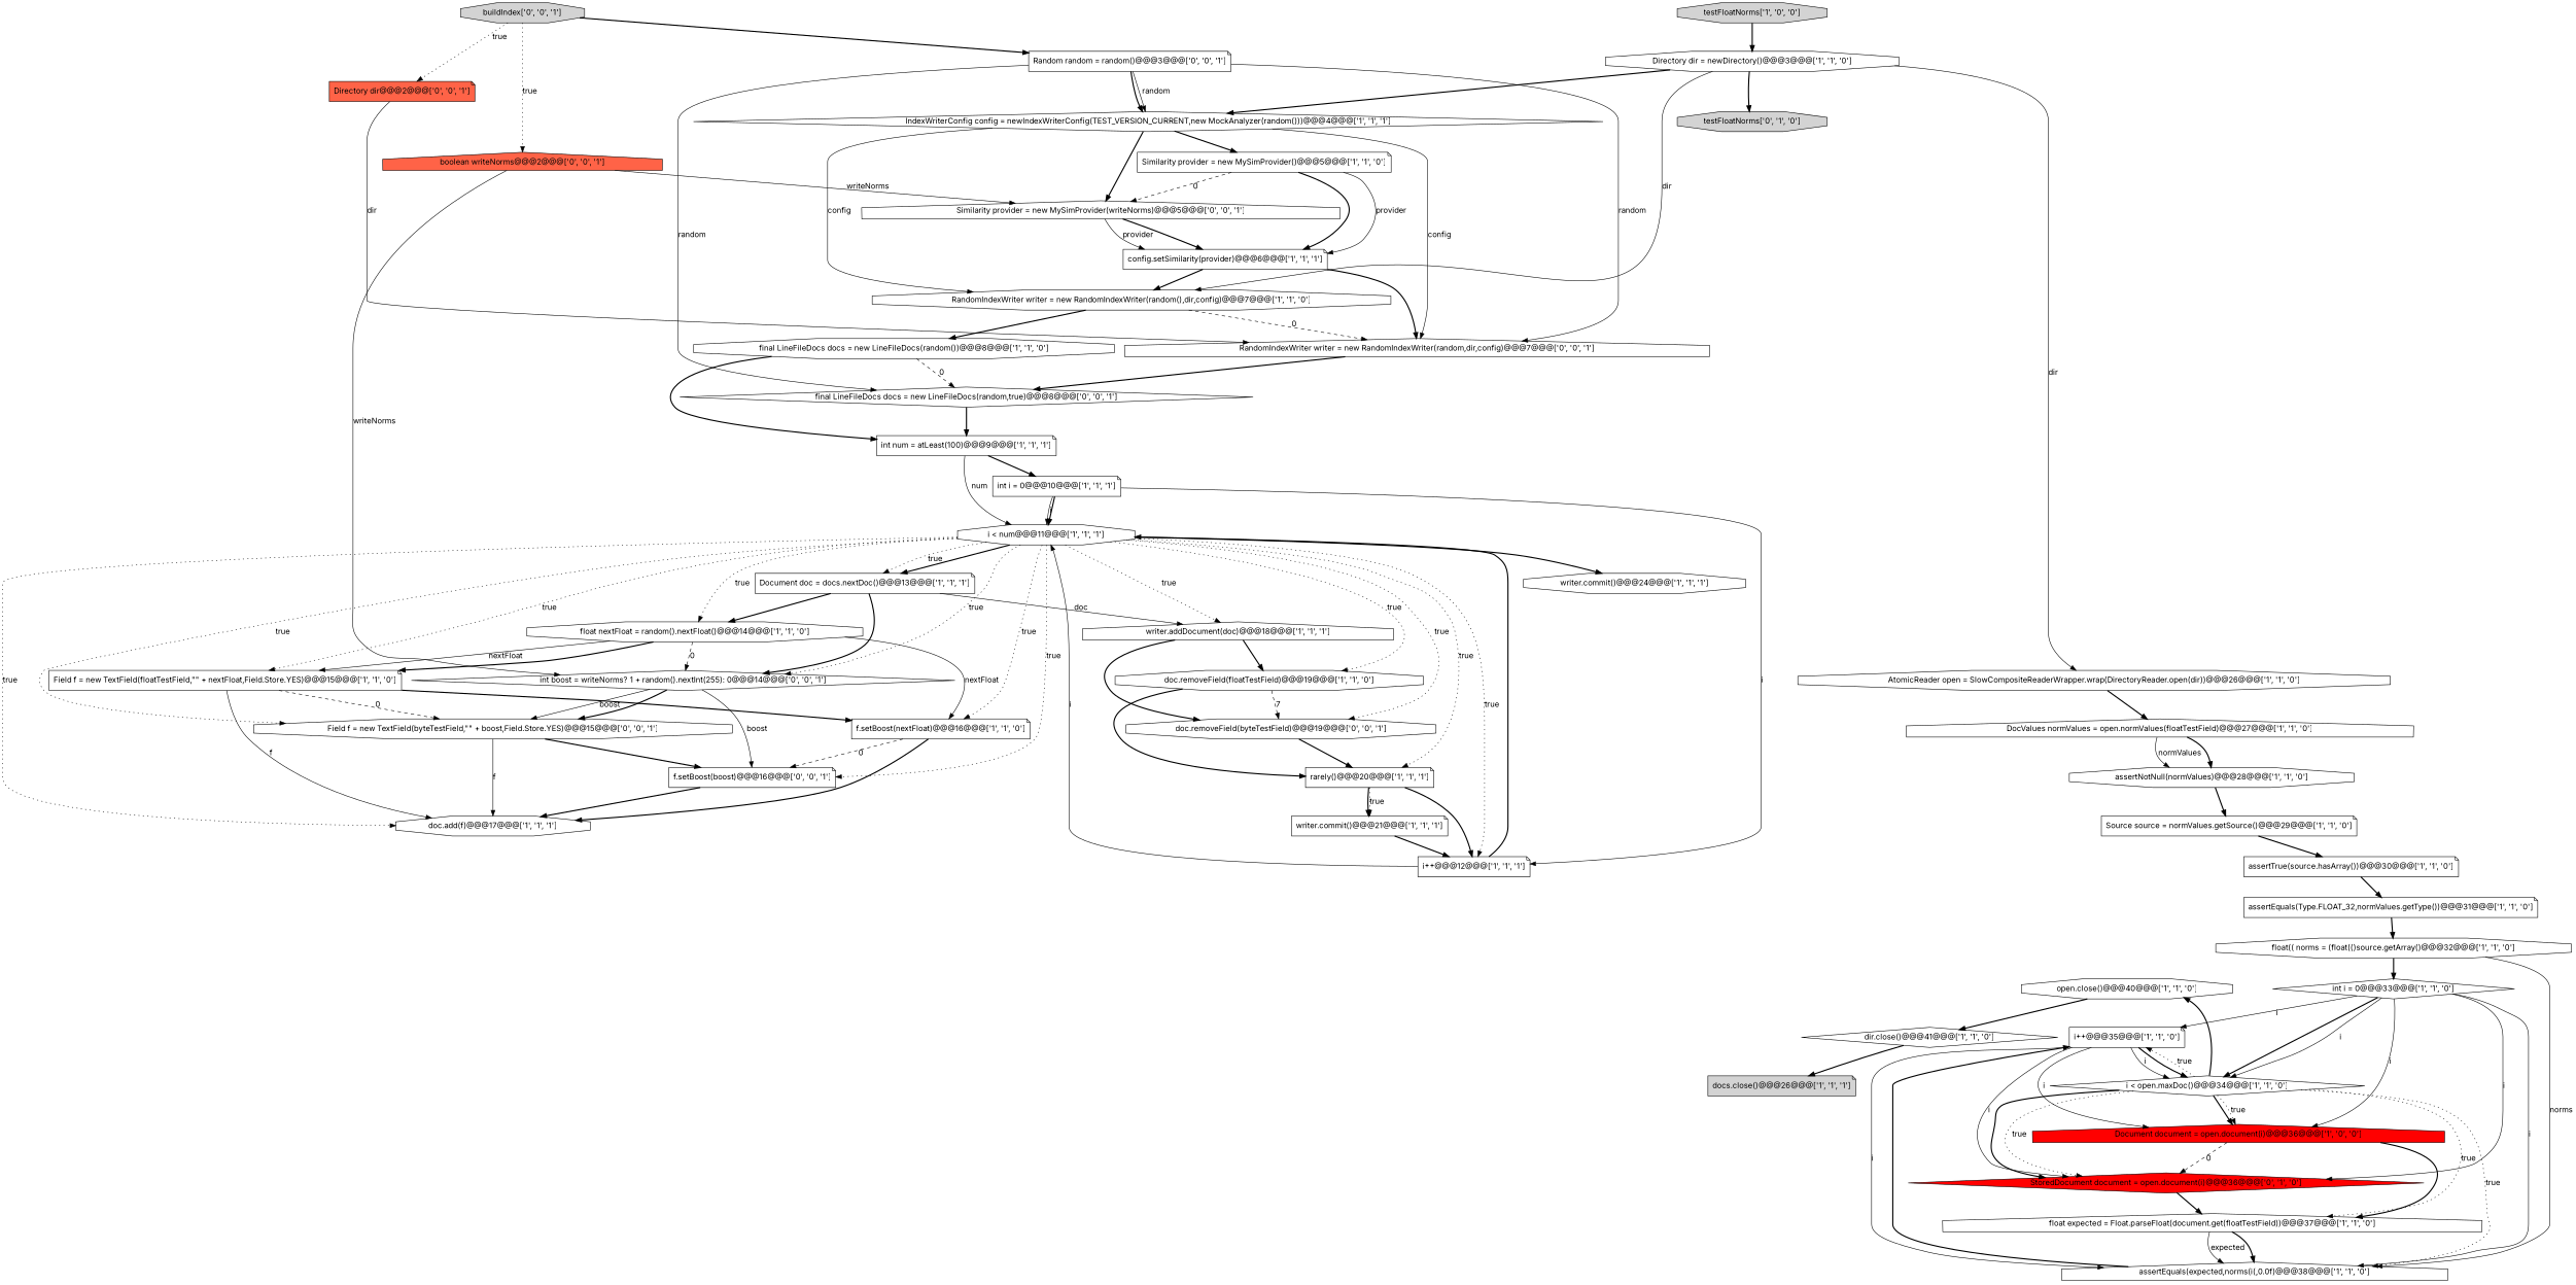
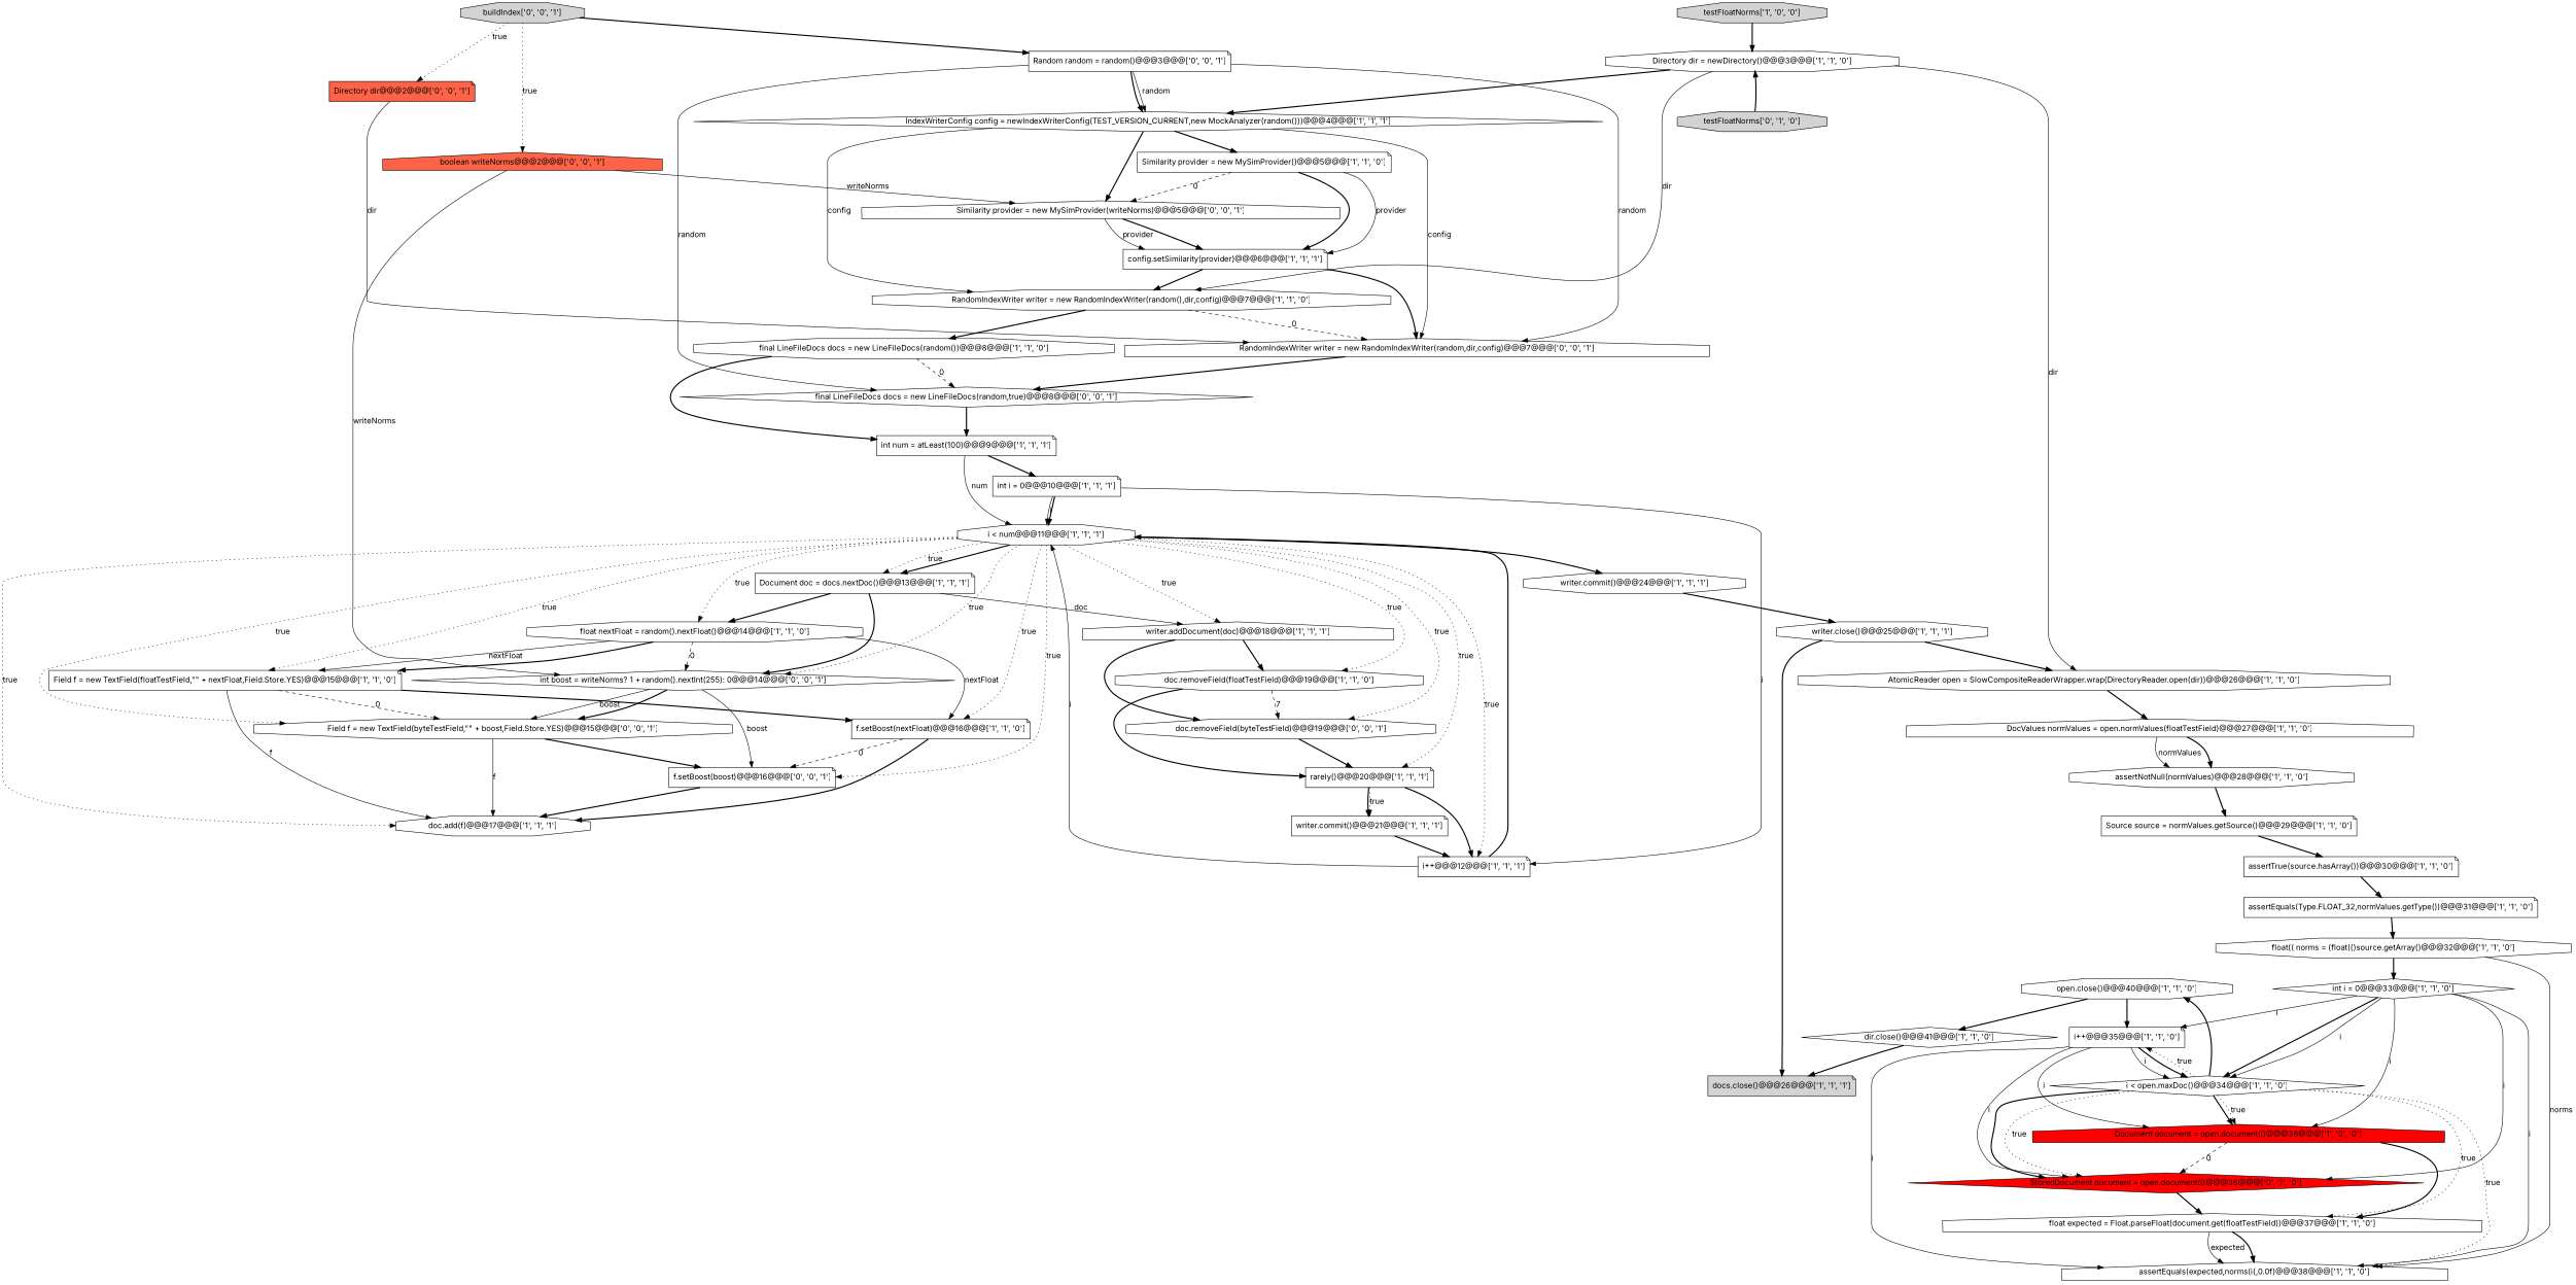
  digraph {
    fontname=Inter
    node [fillcolor=white fontname=Inter shape=octagon style=filled]
    edge [fontname=Inter style=bold]
    n1 [label="open.close()@@@40@@@['1', '1', '0']"]
    n2 [label="dir.close()@@@41@@@['1', '1', '0']" shape=diamond]
    n3 [fillcolor=lightgray label="docs.close()@@@26@@@['1', '1', '1']" shape=note]
    n4 [label="i++@@@12@@@['1', '1', '1']" shape=note]
    n5 [label="i < num@@@11@@@['1', '1', '1']"]
    n6 [label="doc.add(f)@@@17@@@['1', '1', '1']"]
    n7 [label="writer.addDocument(doc)@@@18@@@['1', '1', '1']" shape=house]
    n8 [label="float nextFloat = random().nextFloat()@@@14@@@['1', '1', '0']"]
    n9 [label="int boost = writeNorms? 1 + random().nextInt(255): 0@@@14@@@['0', '0', '1']" shape=diamond]
    n10 [label="Field f = new TextField(floatTestField,\"\" + nextFloat,Field.Store.YES)@@@15@@@['1', '1', '0']" shape=note]
    n11 [label="f.setBoost(nextFloat)@@@16@@@['1', '1', '0']" shape=note]
    n12 [label="Field f = new TextField(byteTestField,\"\" + boost,Field.Store.YES)@@@15@@@['0', '0', '1']"]
    n13 [label="f.setBoost(boost)@@@16@@@['0', '0', '1']" shape=note]
    n14 [label="Document doc = docs.nextDoc()@@@13@@@['1', '1', '1']" shape=note]
    n15 [label="doc.removeField(floatTestField)@@@19@@@['1', '1', '0']"]
    n16 [label="doc.removeField(byteTestField)@@@19@@@['0', '0', '1']"]
    n17 [label="rarely()@@@20@@@['1', '1', '1']" shape=note]
    n18 [label="writer.commit()@@@24@@@['1', '1', '1']"]
    n19 [label="IndexWriterConfig config = newIndexWriterConfig(TEST_VERSION_CURRENT,new MockAnalyzer(random()))@@@4@@@['1', '1', '1']" shape=diamond]
    n20 [label="Similarity provider = new MySimProvider(writeNorms)@@@5@@@['0', '0', '1']" shape=house]
    n21 [label="Similarity provider = new MySimProvider()@@@5@@@['1', '1', '0']" shape=note]
    n22 [label="RandomIndexWriter writer = new RandomIndexWriter(random(),dir,config)@@@7@@@['1', '1', '0']"]
    n23 [label="RandomIndexWriter writer = new RandomIndexWriter(random,dir,config)@@@7@@@['0', '0', '1']" shape=house]
    n24 [label="config.setSimilarity(provider)@@@6@@@['1', '1', '1']" shape=note]
    n25 [label="final LineFileDocs docs = new LineFileDocs(random())@@@8@@@['1', '1', '0']"]
    n26 [label="final LineFileDocs docs = new LineFileDocs(random,true)@@@8@@@['0', '0', '1']" shape=diamond]
    n27 [label="int i = 0@@@10@@@['1', '1', '1']" shape=note]
    n28 [label="float expected = Float.parseFloat(document.get(floatTestField))@@@37@@@['1', '1', '0']" shape=house]
    n29 [label="assertEquals(expected,norms(i(,0.0f)@@@38@@@['1', '1', '0']" shape=house]
    n30 [label="i++@@@35@@@['1', '1', '0']" shape=note]
    n31 [label="AtomicReader open = SlowCompositeReaderWrapper.wrap(DirectoryReader.open(dir))@@@26@@@['1', '1', '0']"]
    n32 [label="DocValues normValues = open.normValues(floatTestField)@@@27@@@['1', '1', '0']" shape=house]
    n33 [label="assertNotNull(normValues)@@@28@@@['1', '1', '0']"]
    n34 [fillcolor=lightgray label="buildIndex['0', '0', '1']"]
    n35 [fillcolor=tomato label="boolean writeNorms@@@2@@@['0', '0', '1']" shape=house]
    n36 [label="Random random = random()@@@3@@@['0', '0', '1']" shape=note]
    n37 [fillcolor=tomato label="Directory dir@@@2@@@['0', '0', '1']" shape=note]
    n38 [label="int num = atLeast(100)@@@9@@@['1', '1', '1']" shape=note]
    n39 [label="int i = 0@@@33@@@['1', '1', '0']" shape=diamond]
    n40 [fillcolor=red label="Document document = open.document(i)@@@36@@@['1', '0', '0']" shape=house]
    n41 [fillcolor=red label="StoredDocument document = open.document(i)@@@36@@@['0', '1', '0']" shape=diamond]
    n42 [label="i < open.maxDoc()@@@34@@@['1', '1', '0']" shape=diamond]
    n43 [label="Directory dir = newDirectory()@@@3@@@['1', '1', '0']"]
    n44 [label="assertTrue(source.hasArray())@@@30@@@['1', '1', '0']" shape=note]
    n45 [label="assertEquals(Type.FLOAT_32,normValues.getType())@@@31@@@['1', '1', '0']" shape=note]
    n46 [label="float(( norms = (float(()source.getArray()@@@32@@@['1', '1', '0']"]
    n47 [label="writer.commit()@@@21@@@['1', '1', '1']" shape=note]
    n48 [label="Source source = normValues.getSource()@@@29@@@['1', '1', '0']" shape=note]
+   n49 [label="writer.close()@@@25@@@['1', '1', '1']"]
    n50 [fillcolor=lightgray label="testFloatNorms['0', '1', '0']"]
    n51 [fillcolor=lightgray label="testFloatNorms['1', '0', '0']"]
    n1 -> n2
    n2 -> n3
    n4 -> n5 [label=i style=solid]
    n4 -> n5
    n5 -> n4 [label=true style=dotted]
    n5 -> n6 [label=true style=dotted]
    n5 -> n7 [label=true style=dotted]
    n5 -> n8 [label=true style=dotted]
    n5 -> n9 [label=true style=dotted]
    n5 -> n10 [label=true style=dotted]
    n5 -> n11 [label=true style=dotted]
    n5 -> n12 [label=true style=dotted]
    n5 -> n13 [label=true style=dotted]
    n5 -> n14
    n5 -> n14 [label=true style=dotted]
    n5 -> n15 [label=true style=dotted]
    n5 -> n16 [label=true style=dotted]
    n5 -> n17 [label=true style=dotted]
    n5 -> n18
    n7 -> n15
    n7 -> n16
    n8 -> n9 [label=0 style=dashed]
    n8 -> n10
    n8 -> n10 [label=nextFloat style=solid]
    n8 -> n11 [label=nextFloat style=solid]
    n9 -> n12 [label=boost style=solid]
    n9 -> n12
    n9 -> n13 [label=boost style=solid]
    n10 -> n6 [label=f style=solid]
    n10 -> n11
    n10 -> n12 [label=0 style=dashed]
    n11 -> n6
    n11 -> n13 [label=0 style=dashed]
    n12 -> n6 [label=f style=solid]
    n12 -> n13
    n13 -> n6
    n14 -> n7 [label=doc style=solid]
    n14 -> n8
    n14 -> n9
    n15 -> n16 [label=7 style=dashed]
    n15 -> n17
    n16 -> n17
    n17 -> n4
    n17 -> n47
    n17 -> n47 [label=true style=dotted]
+   n18 -> n49
    n19 -> n20
    n19 -> n21
    n19 -> n22 [label=config style=solid]
    n19 -> n23 [label=config style=solid]
    n20 -> n24
    n20 -> n24 [label=provider style=solid]
    n21 -> n20 [label=0 style=dashed]
    n21 -> n24 [label=provider style=solid]
    n21 -> n24
    n22 -> n23 [label=0 style=dashed]
    n22 -> n25
    n23 -> n26
    n24 -> n22
    n24 -> n23
    n25 -> n26 [label=0 style=dashed]
    n25 -> n38
    n26 -> n38
    n27 -> n4 [label=i style=solid]
    n27 -> n5
    n27 -> n5 [label=i style=solid]
    n28 -> n29
    n28 -> n29 [label=expected style=solid]
-   n29 -> n30
+   n1 -> n30
    n30 -> n29 [label=i style=solid]
    n30 -> n40 [label=i style=solid]
    n30 -> n41 [label=i style=solid]
    n30 -> n42 [label=i style=solid]
    n30 -> n42
    n31 -> n32
    n32 -> n33
    n32 -> n33 [label=normValues style=solid]
    n33 -> n48
    n34 -> n35 [label=true style=dotted]
    n34 -> n36
    n34 -> n37 [label=true style=dotted]
    n35 -> n9 [label=writeNorms style=solid]
    n35 -> n20 [label=writeNorms style=solid]
    n36 -> n19
    n36 -> n19 [label=random style=solid]
    n36 -> n23 [label=random style=solid]
    n36 -> n26 [label=random style=solid]
    n37 -> n23 [label=dir style=solid]
    n38 -> n5 [label=num style=solid]
    n38 -> n27
    n39 -> n29 [label=i style=solid]
    n39 -> n30 [label=i style=solid]
    n39 -> n40 [label=i style=solid]
    n39 -> n41 [label=i style=solid]
    n39 -> n42
    n39 -> n42 [label=i style=solid]
    n40 -> n28
    n40 -> n41 [label=0 style=dashed]
    n41 -> n28
    n42 -> n1
    n42 -> n28 [label=true style=dotted]
    n42 -> n29 [label=true style=dotted]
    n42 -> n30 [label=true style=dotted]
    n42 -> n40
    n42 -> n40 [label=true style=dotted]
    n42 -> n41
    n42 -> n41 [label=true style=dotted]
    n43 -> n19
    n43 -> n22 [label=dir style=solid]
    n43 -> n31 [label=dir style=solid]
    n44 -> n45
    n45 -> n46
    n46 -> n29 [label=norms style=solid]
    n46 -> n39
    n47 -> n4
    n48 -> n44
-   n43 -> n50
+   n49 -> n3
+   n49 -> n31
+   n50 -> n43
    n51 -> n43
  }
